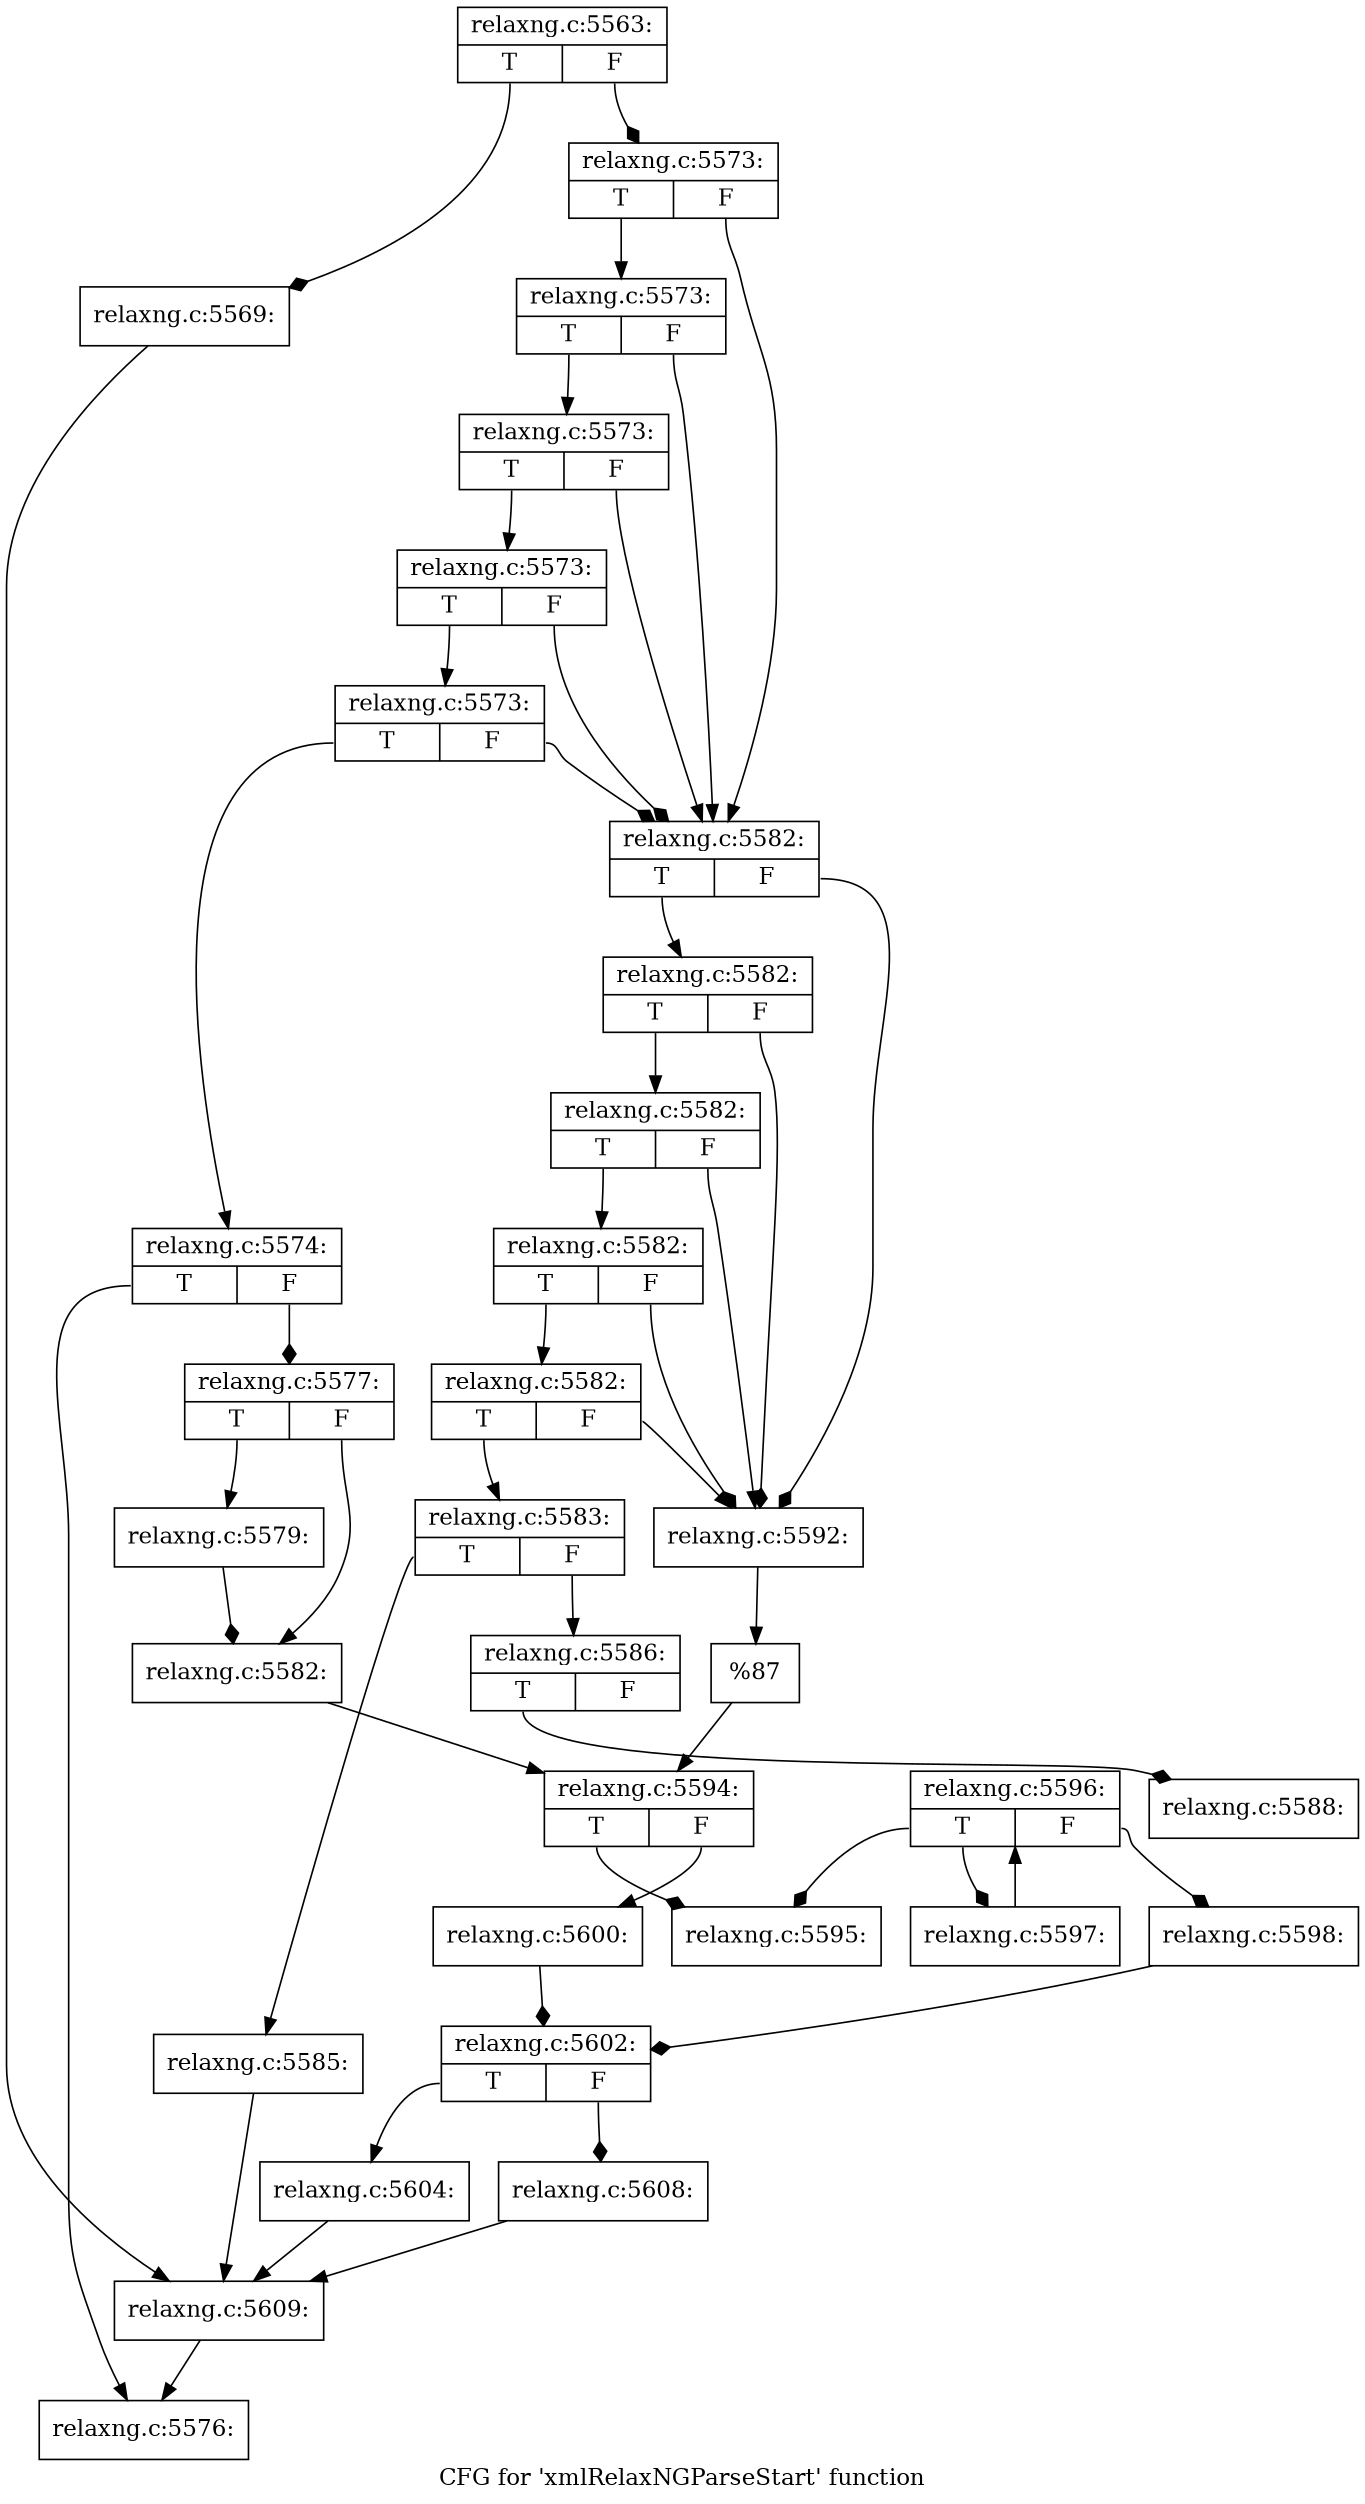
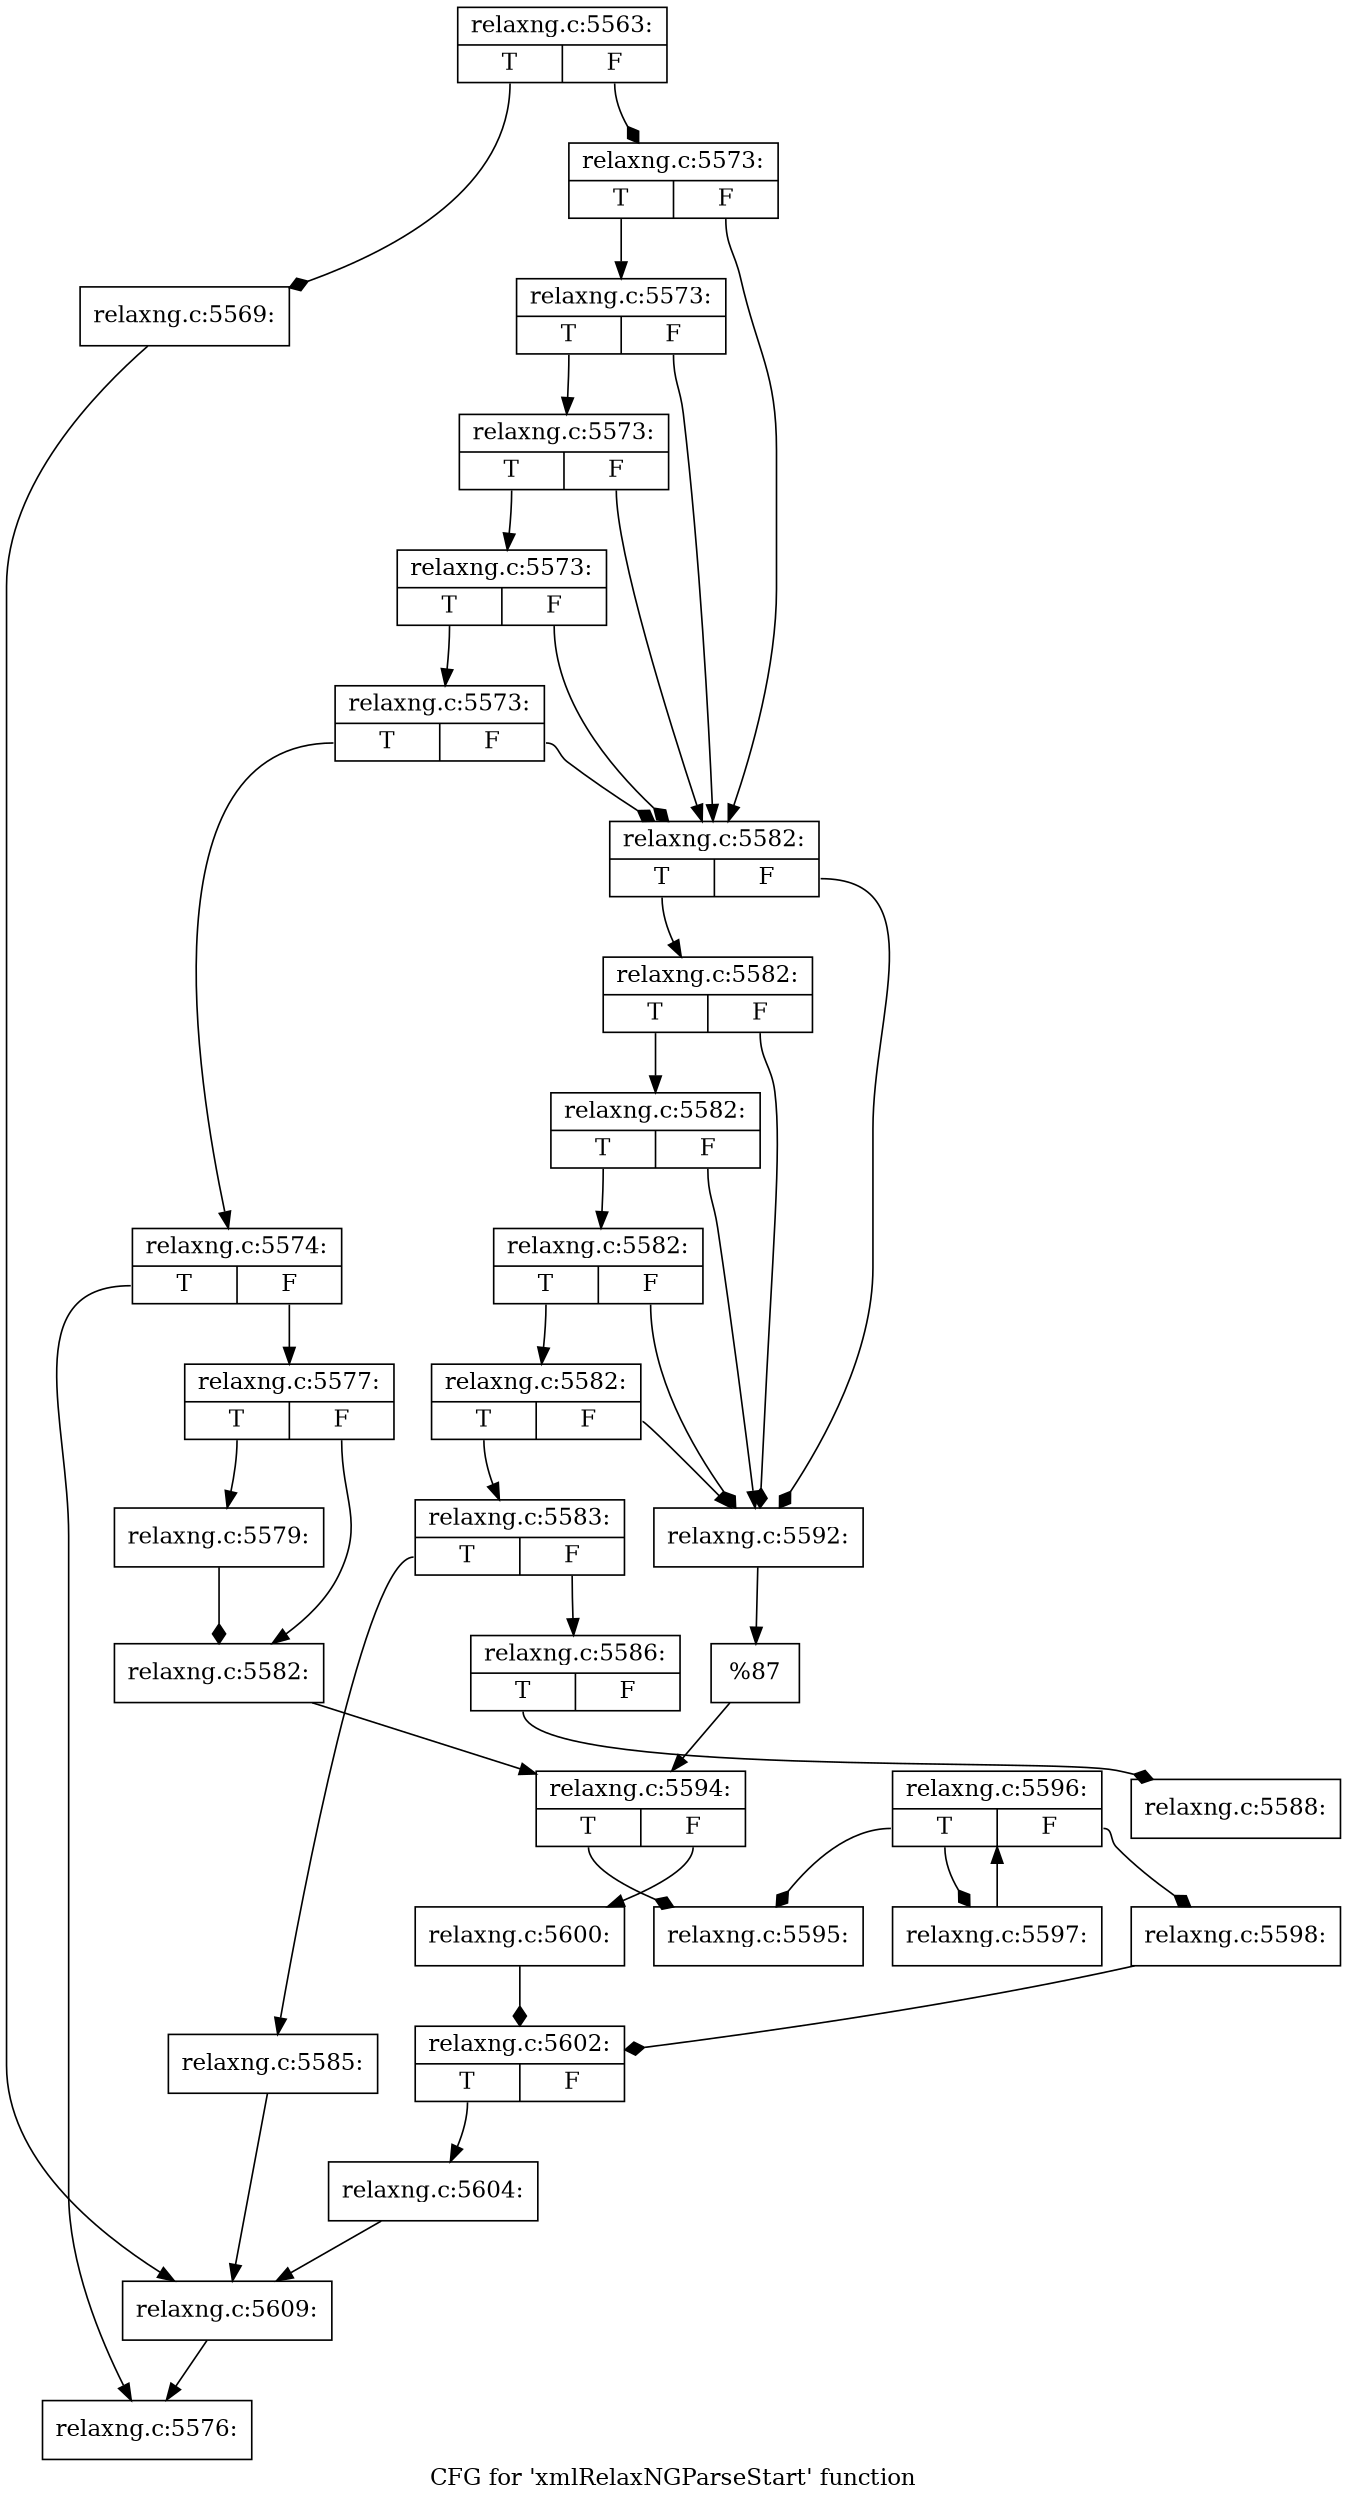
  digraph {
    label="CFG for 'xmlRelaxNGParseStart' function"
    node [shape=record]
    edge [arrowhead=normal tailport=s0]
    n1 [label="{relaxng.c:5563:|{<s0>T|<s1>F}}"]
    n2 [label="{relaxng.c:5569:}"]
    n3 [label="{relaxng.c:5573:|{<s0>T|<s1>F}}"]
    n4 [label="{relaxng.c:5609:}"]
    n5 [label="{relaxng.c:5573:|{<s0>T|<s1>F}}"]
    n6 [label="{relaxng.c:5582:|{<s0>T|<s1>F}}"]
    n7 [label="{relaxng.c:5576:}"]
    n8 [label="{relaxng.c:5573:|{<s0>T|<s1>F}}"]
    n9 [label="{relaxng.c:5582:|{<s0>T|<s1>F}}"]
    n10 [label="{relaxng.c:5592:}"]
    n11 [label="{relaxng.c:5573:|{<s0>T|<s1>F}}"]
    n12 [label="{relaxng.c:5582:|{<s0>T|<s1>F}}"]
    n13 [label="{%87}"]
    n14 [label="{relaxng.c:5573:|{<s0>T|<s1>F}}"]
    n15 [label="{relaxng.c:5574:|{<s0>T|<s1>F}}"]
    n16 [label="{relaxng.c:5577:|{<s0>T|<s1>F}}"]
    n17 [label="{relaxng.c:5579:}"]
    n18 [label="{relaxng.c:5582:}"]
    n19 [label="{relaxng.c:5594:|{<s0>T|<s1>F}}"]
    n20 [label="{relaxng.c:5595:}"]
    n21 [label="{relaxng.c:5600:}"]
    n22 [label="{relaxng.c:5602:|{<s0>T|<s1>F}}"]
    n23 [label="{relaxng.c:5582:|{<s0>T|<s1>F}}"]
    n24 [label="{relaxng.c:5582:|{<s0>T|<s1>F}}"]
    n25 [label="{relaxng.c:5583:|{<s0>T|<s1>F}}"]
    n26 [label="{relaxng.c:5585:}"]
    n27 [label="{relaxng.c:5586:|{<s0>T|<s1>F}}"]
    n28 [label="{relaxng.c:5588:}"]
    n29 [label="{relaxng.c:5596:|{<s0>T|<s1>F}}"]
    n30 [label="{relaxng.c:5597:}"]
    n31 [label="{relaxng.c:5598:}"]
    n32 [label="{relaxng.c:5604:}"]
-   n33 [label="{relaxng.c:5608:}"]
    n1 -> n2 [arrowhead=diamond]
    n1 -> n3 [arrowhead=diamond tailport=s1]
    n2 -> n4
    n3 -> n5
    n3 -> n6 [tailport=s1]
    n4 -> n7
    n5 -> n6 [tailport=s1]
    n5 -> n8
    n6 -> n9
    n6 -> n10 [arrowhead=diamond tailport=s1]
    n8 -> n6 [tailport=s1]
    n8 -> n11
    n9 -> n10 [arrowhead=diamond tailport=s1]
    n9 -> n12
    n10 -> n13
    n11 -> n6 [arrowhead=diamond tailport=s1]
    n11 -> n14
    n12 -> n10 [tailport=s1]
    n12 -> n23
    n13 -> n19
    n14 -> n6 [arrowhead=diamond tailport=s1]
    n14 -> n15
    n15 -> n7
-   n15 -> n16 [arrowhead=diamond tailport=s1]
+   n15 -> n16 [tailport=s1]
    n16 -> n17
    n16 -> n18 [tailport=s1]
    n17 -> n18 [arrowhead=diamond]
    n18 -> n19
    n19 -> n20 [arrowhead=diamond]
    n19 -> n21 [tailport=s1]
    n21 -> n22 [arrowhead=diamond]
    n22 -> n32
-   n22 -> n33 [arrowhead=diamond tailport=s1]
    n23 -> n10 [arrowhead=diamond tailport=s1]
    n23 -> n24
    n24 -> n10 [tailport=s1]
    n24 -> n25
    n25 -> n26
    n25 -> n27 [tailport=s1]
    n26 -> n4
    n27 -> n28 [arrowhead=diamond]
    n29 -> n20 [arrowhead=diamond]
    n29 -> n30 [arrowhead=diamond]
    n29 -> n31 [arrowhead=diamond tailport=s1]
    n30 -> n29
    n31 -> n22 [arrowhead=diamond]
    n32 -> n4
-   n33 -> n4
  }
